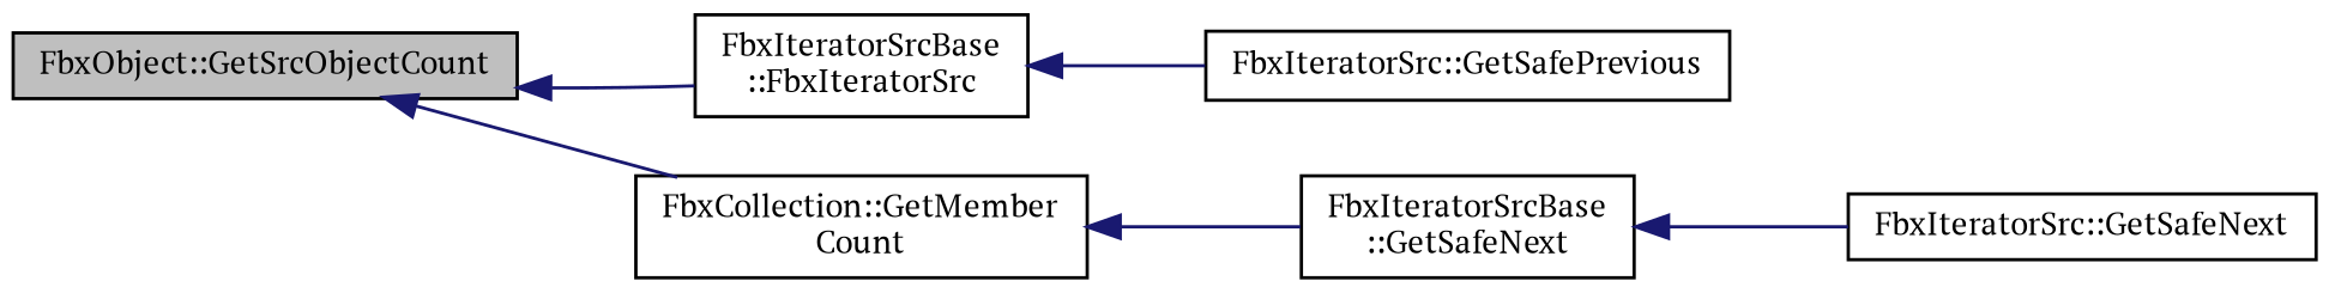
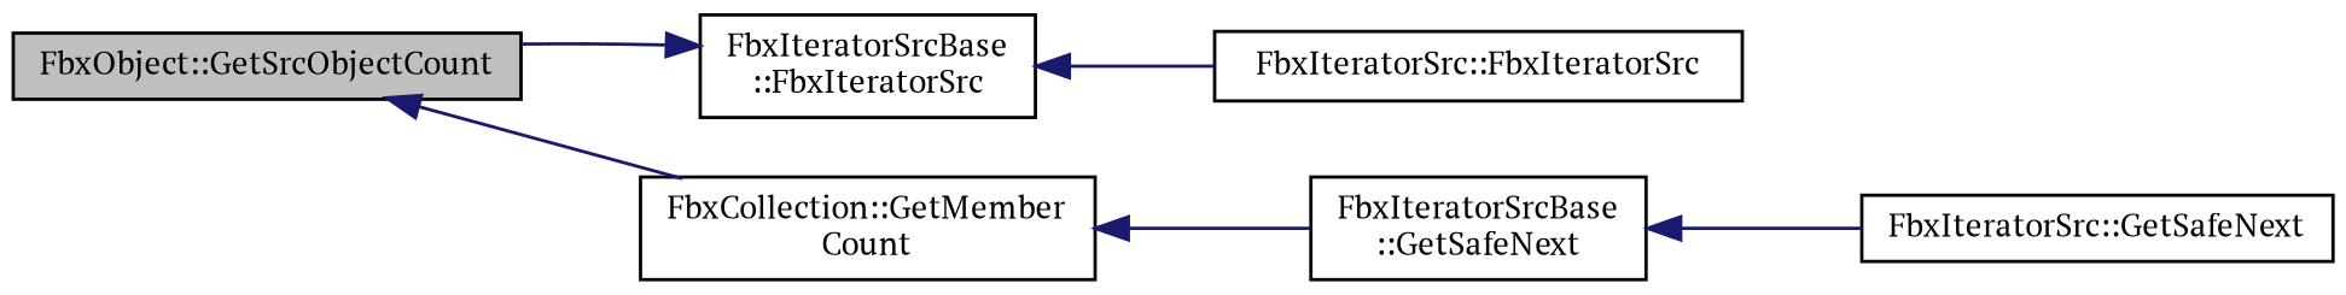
  digraph {
    fontname="PT Serif"
    rankdir=LR
    node [color=black fillcolor=white fontname="PT Serif" fontsize=10 shape=record style=filled]
    edge [color=midnightblue dir=back fontname="PT Serif" fontsize=10 labelfontname=Helvetica labelfontsize=10 style=solid]
    n1 [fillcolor=grey75 fontcolor=black height=0.2 label="FbxObject::GetSrcObjectCount" width=0.4]
    n2 [height=0.2 label="FbxIteratorSrcBase\l::FbxIteratorSrc" width=0.4]
    n3 [height=0.2 label="FbxCollection::GetMember\lCount" width=0.4]
    n4 [height=0.2 label="FbxIteratorSrcBase\l::GetSafeNext" width=0.4]
    n5 [height=0.2 label="FbxIteratorSrc::GetSafeNext" width=0.4]
-   n6 [height=0.2 label="FbxIteratorSrc::GetSafePrevious" width=0.4]
-   n1 -> n2
+   n6 [height=0.2 label="FbxIteratorSrc::FbxIteratorSrc" width=0.4]
+   n2 -> n1
    n1 -> n3
    n2 -> n6
    n3 -> n4
    n4 -> n5
  }
